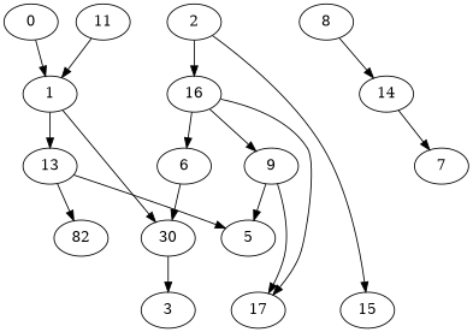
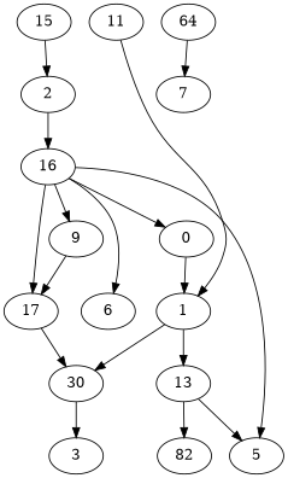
  digraph {
    edge [weight=0]
    0
    1
    n3 [label=30]
    13
    17
    3
    11
    5
    n9 [label=82]
    2
    15
    16
    9
    6
-   8
-   14
+   14 [label=64]
    7
    0 -> 1
    1 -> n3
    1 -> 13 [weight=1]
    n3 -> 3 [weight=1]
    13 -> 5
    13 -> n9
-   6 -> n3
+   17 -> n3
    11 -> 1
-   2 -> 15
+   15 -> 2
    2 -> 16 [weight=1]
+   16 -> 0
    16 -> 17
    16 -> 9
    16 -> 6
    9 -> 17
-   9 -> 5
-   8 -> 14
+   16 -> 5
    14 -> 7
  }
